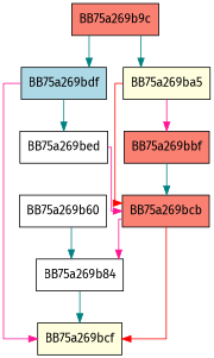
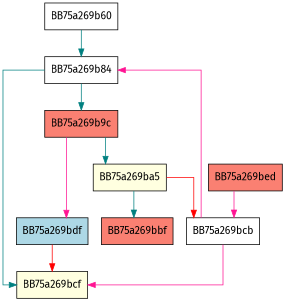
  digraph {
    fontname="Fira Sans"
    splines=ortho
    node [fillcolor=white fontname="Fira Sans" shape=box style=filled]
    edge [color=teal fontname="Fira Sans"]
    BB75a269b60
    BB75a269b84
    BB75a269bcf [fillcolor=lightyellow]
    BB75a269b9c [fillcolor=salmon]
    BB75a269bdf [fillcolor=lightblue]
    BB75a269ba5 [fillcolor=lightyellow]
-   BB75a269bed
+   BB75a269bed [fillcolor=salmon]
    BB75a269bbf [fillcolor=salmon]
-   BB75a269bcb [fillcolor=salmon]
+   BB75a269bcb
    BB75a269b60 -> BB75a269b84
    BB75a269b84 -> BB75a269bcf
-   BB75a269b9c -> BB75a269bdf
+   BB75a269b84 -> BB75a269b9c
+   BB75a269b9c -> BB75a269bdf [color=deeppink]
    BB75a269b9c -> BB75a269ba5
-   BB75a269bdf -> BB75a269bcf [color=deeppink]
-   BB75a269bdf -> BB75a269bed
-   BB75a269ba5 -> BB75a269bbf [color=deeppink]
+   BB75a269bdf -> BB75a269bcf [color=red]
+   BB75a269ba5 -> BB75a269bbf
    BB75a269ba5 -> BB75a269bcb [color=red]
    BB75a269bed -> BB75a269bcb [color=deeppink]
-   BB75a269bbf -> BB75a269bcb
    BB75a269bcb -> BB75a269b84 [color=deeppink]
-   BB75a269bcb -> BB75a269bcf [color=red]
+   BB75a269bcb -> BB75a269bcf [color=deeppink]
  }
